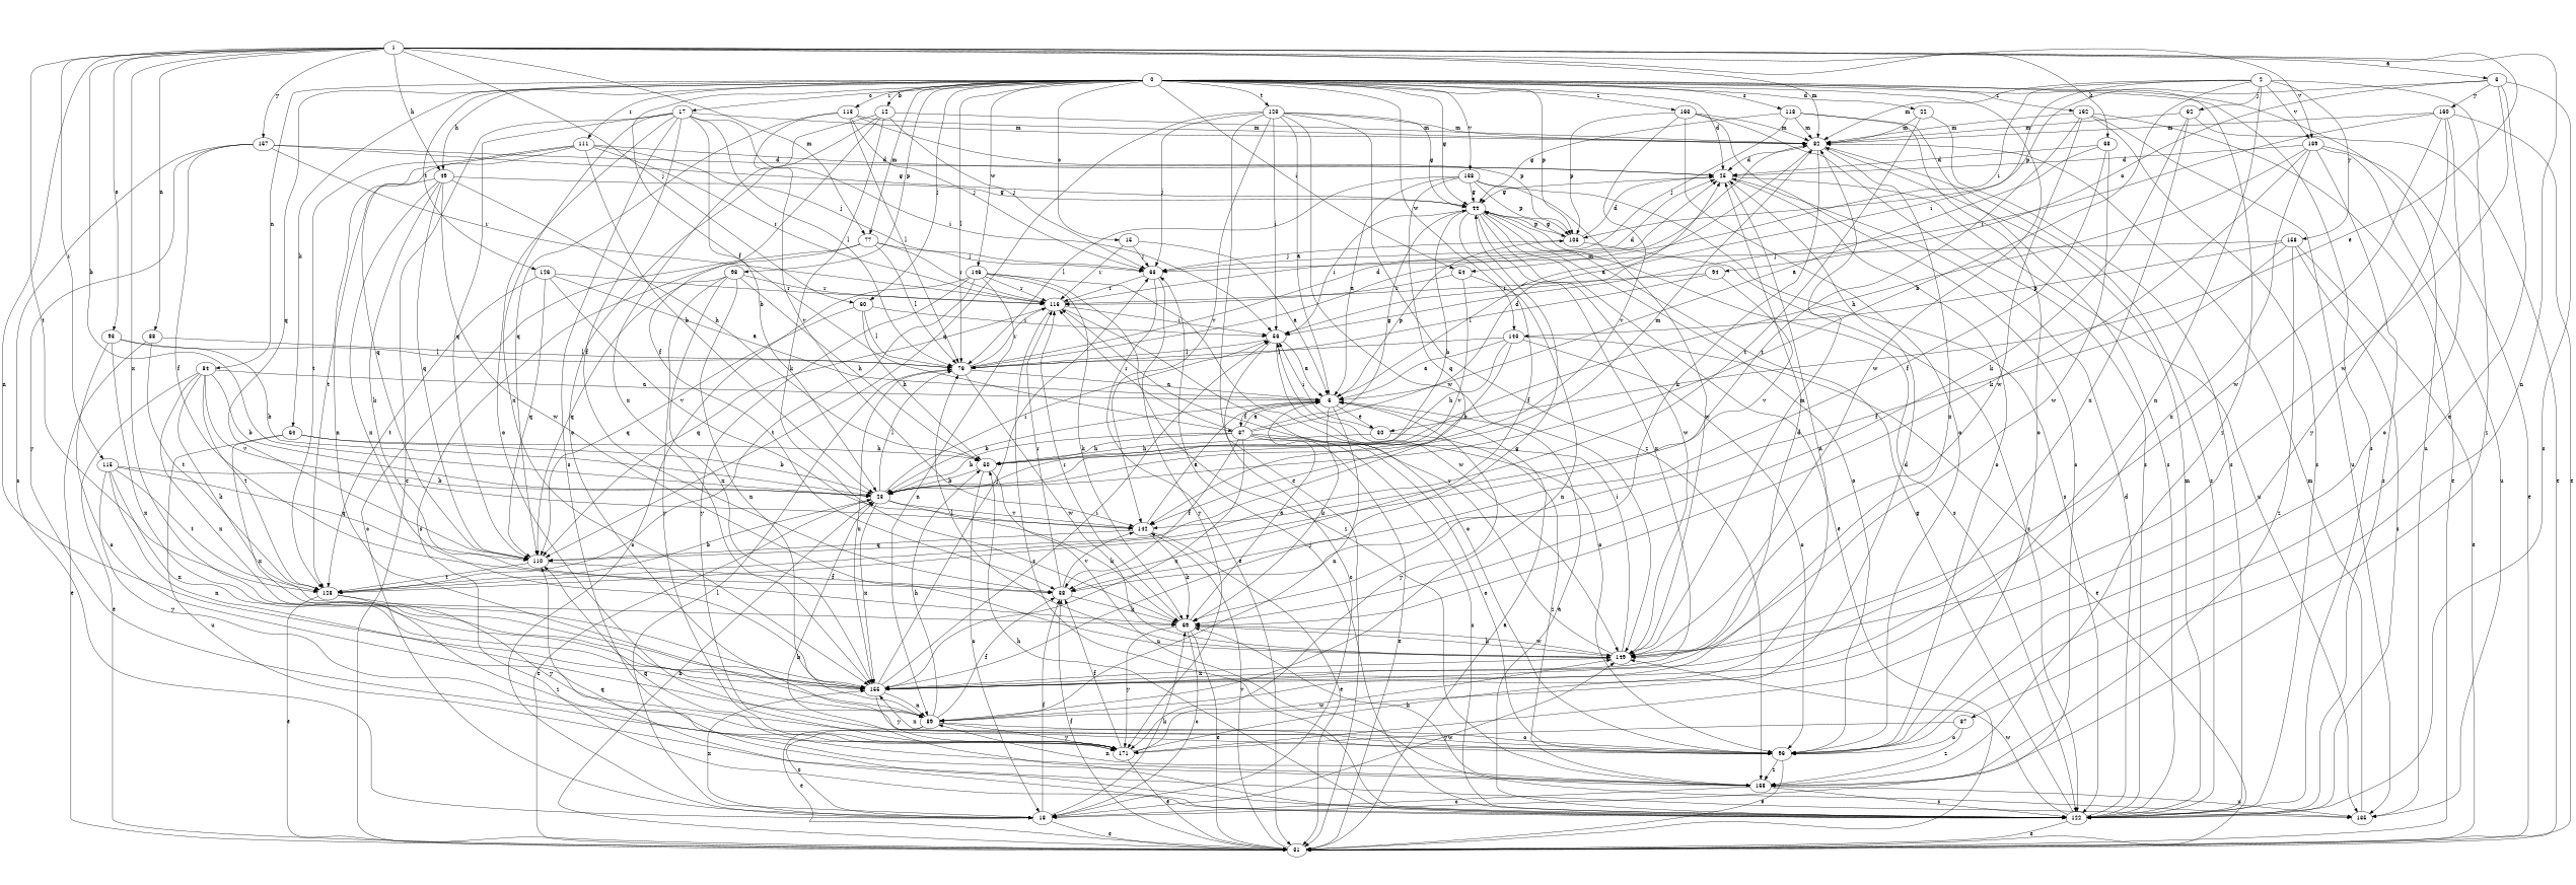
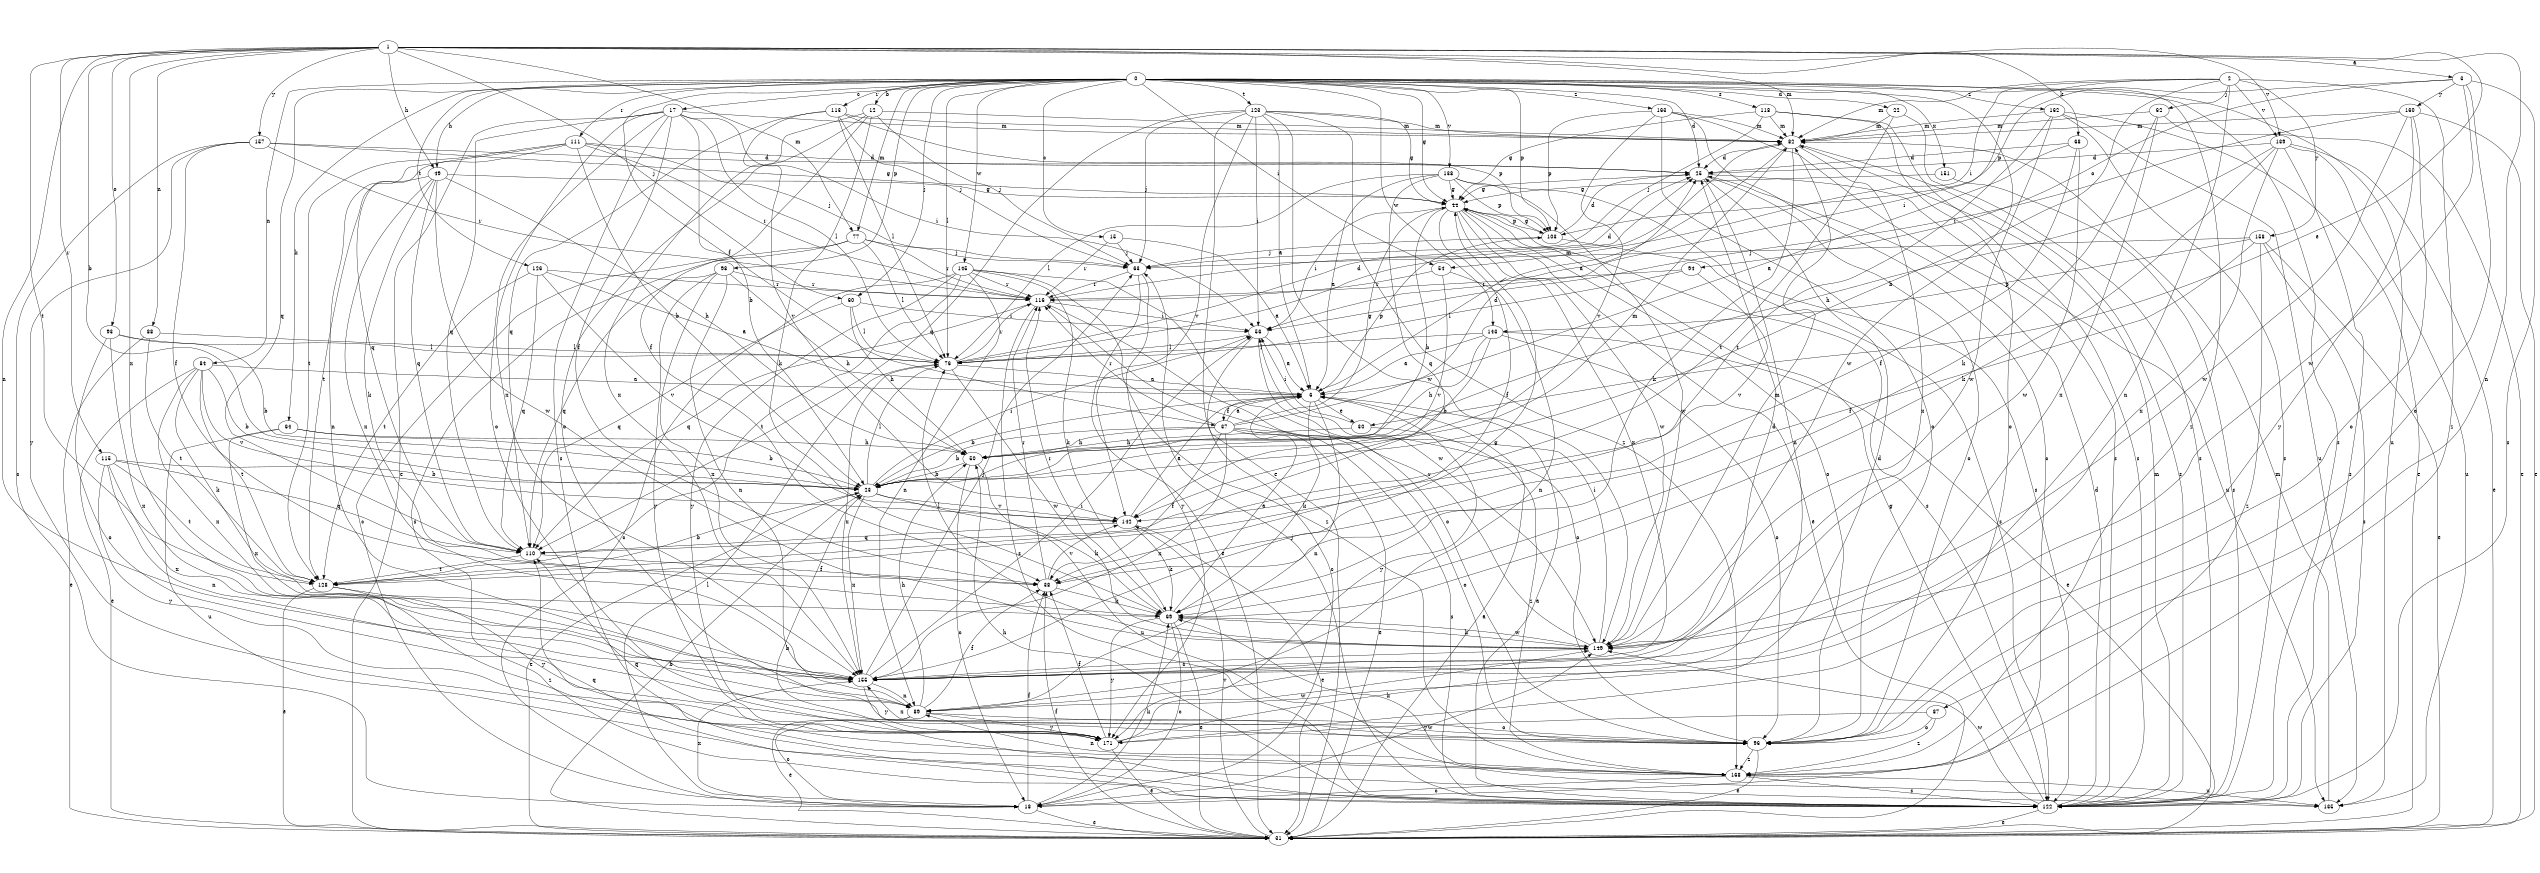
  strict digraph {
    0
    12
    15
    17
    22
    25
    37
    44
    49
    54
    60
    64
    76
    77
    84
    98
    103
    110
    111
    113
    118
    122
    123
    126
    135
    138
    143
-   146
+   146 [label=145]
    149
+   151
    162
    163
    168
    82
    155
    96
    69
    38
    63
    6
    116
    n42 [label=23]
    56
    31
    128
    89
    50
    142
    18
    n50 [label=171]
    1
    3
    30
    68
    87
    88
    93
    115
    139
    157
    94
    160
    2
    62
    158
    0 -> 12 [label=b]
    0 -> 15 [label=c]
    0 -> 17 [label=c]
    0 -> 22 [label=d]
    0 -> 25 [label=d]
    0 -> 37 [label=f]
    0 -> 44 [label=g]
    0 -> 49 [label=h]
    0 -> 54 [label=i]
    0 -> 60 [label=j]
    0 -> 64 [label=k]
    0 -> 76 [label=l]
    0 -> 77 [label=m]
    0 -> 84 [label=n]
    0 -> 98 [label=p]
    0 -> 103 [label=p]
    0 -> 110 [label=q]
    0 -> 111 [label=r]
    0 -> 113 [label=r]
    0 -> 118 [label=s]
    0 -> 122 [label=s]
    0 -> 123 [label=t]
    0 -> 126 [label=t]
    0 -> 135 [label=u]
    0 -> 138 [label=v]
    0 -> 143 [label=w]
    0 -> 146 [label=w]
    0 -> 149 [label=w]
+   0 -> 151 [label=x]
    0 -> 162 [label=z]
    0 -> 163 [label=z]
    0 -> 168 [label=z]
    12 -> 82 [label=m]
    12 -> 155 [label=x]
    12 -> 96 [label=o]
    12 -> 69 [label=k]
    12 -> 38 [label=f]
    12 -> 63 [label=j]
    15 -> 63 [label=j]
    15 -> 6 [label=a]
    15 -> 116 [label=r]
    17 -> 76 [label=l]
    17 -> 110 [label=q]
    17 -> 122 [label=s]
    17 -> 82 [label=m]
    17 -> 155 [label=x]
    17 -> 96 [label=o]
    17 -> 38 [label=f]
    17 -> n42 [label=b]
    17 -> 56 [label=i]
    17 -> 31 [label=e]
    22 -> 122 [label=s]
    22 -> 82 [label=m]
    22 -> 128 [label=t]
    25 -> 44 [label=g]
    25 -> 135 [label=u]
    25 -> 96 [label=o]
    25 -> 89 [label=n]
    37 -> 25 [label=d]
    37 -> 44 [label=g]
    37 -> 122 [label=s]
    37 -> 155 [label=x]
    37 -> 96 [label=o]
    37 -> 38 [label=f]
    37 -> 6 [label=a]
    37 -> 116 [label=r]
    37 -> n42 [label=b]
    37 -> 31 [label=e]
    37 -> 50 [label=h]
    44 -> 103 [label=p]
    44 -> 122 [label=s]
    44 -> 149 [label=w]
    44 -> 155 [label=x]
    44 -> 96 [label=o]
    44 -> 38 [label=f]
    44 -> n42 [label=b]
    44 -> 56 [label=i]
    44 -> 31 [label=e]
    49 -> 44 [label=g]
    49 -> 110 [label=q]
    49 -> 149 [label=w]
    49 -> 155 [label=x]
    49 -> 69 [label=k]
    49 -> 128 [label=t]
    49 -> 50 [label=h]
    54 -> 116 [label=r]
    54 -> 89 [label=n]
    54 -> 142 [label=v]
    60 -> 76 [label=l]
    60 -> 110 [label=q]
    60 -> 56 [label=i]
    60 -> 50 [label=h]
    64 -> 135 [label=u]
    64 -> 155 [label=x]
    64 -> n42 [label=b]
    64 -> 50 [label=h]
    76 -> 25 [label=d]
    76 -> 149 [label=w]
    76 -> 82 [label=m]
    76 -> 155 [label=x]
    76 -> 6 [label=a]
    76 -> 116 [label=r]
    77 -> 76 [label=l]
    77 -> 122 [label=s]
    77 -> 63 [label=j]
    77 -> 116 [label=r]
    77 -> 18 [label=c]
    84 -> 155 [label=x]
    84 -> 69 [label=k]
    84 -> 6 [label=a]
    84 -> n42 [label=b]
    84 -> 31 [label=e]
    84 -> 128 [label=t]
    84 -> 142 [label=v]
    98 -> 110 [label=q]
    98 -> 155 [label=x]
    98 -> 116 [label=r]
    98 -> 89 [label=n]
    98 -> 50 [label=h]
    98 -> n50 [label=y]
    103 -> 25 [label=d]
    103 -> 44 [label=g]
    103 -> 122 [label=s]
    103 -> 63 [label=j]
    110 -> 38 [label=f]
    110 -> 128 [label=t]
    111 -> 25 [label=d]
    111 -> 110 [label=q]
    111 -> 63 [label=j]
    111 -> 116 [label=r]
    111 -> n42 [label=b]
    111 -> 128 [label=t]
    111 -> 89 [label=n]
    113 -> 76 [label=l]
    113 -> 103 [label=p]
    113 -> 110 [label=q]
    113 -> 82 [label=m]
    113 -> 63 [label=j]
    113 -> 142 [label=v]
    118 -> 44 [label=g]
    118 -> 122 [label=s]
    118 -> 82 [label=m]
    118 -> 96 [label=o]
    118 -> 63 [label=j]
    122 -> 25 [label=d]
    122 -> 44 [label=g]
    122 -> 110 [label=q]
    122 -> 149 [label=w]
    122 -> 82 [label=m]
    122 -> 63 [label=j]
    122 -> 6 [label=a]
    122 -> n42 [label=b]
    122 -> 31 [label=e]
    122 -> 50 [label=h]
    123 -> 44 [label=g]
    123 -> 110 [label=q]
    123 -> 149 [label=w]
    123 -> 168 [label=z]
    123 -> 82 [label=m]
    123 -> 63 [label=j]
    123 -> 6 [label=a]
    123 -> 56 [label=i]
    123 -> 31 [label=e]
    123 -> 142 [label=v]
    126 -> 110 [label=q]
    126 -> 6 [label=a]
    126 -> 116 [label=r]
    126 -> 128 [label=t]
    126 -> 142 [label=v]
    135 -> 82 [label=m]
    138 -> 44 [label=g]
    138 -> 76 [label=l]
    138 -> 103 [label=p]
    138 -> 110 [label=q]
    138 -> 122 [label=s]
    138 -> 149 [label=w]
    138 -> 6 [label=a]
    143 -> 76 [label=l]
    143 -> 96 [label=o]
    143 -> 6 [label=a]
    143 -> n42 [label=b]
    143 -> 31 [label=e]
    143 -> 50 [label=h]
    146 -> 149 [label=w]
    146 -> 168 [label=z]
    146 -> 69 [label=k]
    146 -> 116 [label=r]
    146 -> 128 [label=t]
    146 -> 89 [label=n]
    146 -> 18 [label=c]
    146 -> n50 [label=y]
    149 -> 76 [label=l]
    149 -> 82 [label=m]
-   149 -> 155 [label=x]
+   149 -> 155 [label=c]
    149 -> 69 [label=k]
    149 -> 116 [label=r]
    149 -> 56 [label=i]
+   151 -> 44 [label=g]
+   151 -> 122 [label=s]
    162 -> 122 [label=s]
    162 -> 135 [label=u]
    162 -> 149 [label=w]
    162 -> 82 [label=m]
    162 -> 31 [label=e]
    162 -> 128 [label=t]
    163 -> 103 [label=p]
    163 -> 122 [label=s]
    163 -> 82 [label=m]
    163 -> 96 [label=o]
    163 -> 142 [label=v]
    163 -> 18 [label=c]
    168 -> 110 [label=q]
    168 -> 122 [label=s]
    168 -> 135 [label=u]
    168 -> 69 [label=k]
    168 -> 89 [label=n]
    168 -> 18 [label=c]
    82 -> 25 [label=d]
    82 -> 122 [label=s]
    82 -> 155 [label=x]
    82 -> 69 [label=k]
    82 -> 6 [label=a]
    155 -> 25 [label=d]
    155 -> 44 [label=g]
    155 -> 63 [label=j]
    155 -> 56 [label=i]
    155 -> 89 [label=n]
    155 -> n50 [label=y]
    96 -> 168 [label=z]
    96 -> 155 [label=x]
    96 -> 31 [label=e]
    69 -> 149 [label=w]
    69 -> 6 [label=a]
    69 -> 116 [label=r]
    69 -> 31 [label=e]
    69 -> 18 [label=c]
    69 -> n50 [label=y]
    38 -> 69 [label=k]
    38 -> 116 [label=r]
    38 -> 142 [label=v]
    63 -> 116 [label=r]
    63 -> 31 [label=e]
    63 -> n50 [label=y]
    6 -> 37 [label=f]
    6 -> 103 [label=p]
    6 -> 69 [label=k]
    6 -> n42 [label=b]
    6 -> 89 [label=n]
    6 -> n50 [label=y]
    6 -> 30 [label=e]
    116 -> 25 [label=d]
    116 -> 110 [label=q]
    116 -> 122 [label=s]
    116 -> 96 [label=o]
    116 -> 56 [label=i]
    n42 -> 76 [label=l]
    n42 -> 82 [label=m]
    n42 -> 155 [label=x]
    n42 -> 69 [label=k]
    n42 -> 56 [label=i]
    n42 -> 31 [label=e]
    n42 -> 142 [label=v]
    56 -> 76 [label=l]
    56 -> 96 [label=o]
    56 -> 6 [label=a]
    56 -> 18 [label=c]
    31 -> 38 [label=f]
    31 -> 6 [label=a]
    31 -> n42 [label=b]
    31 -> 142 [label=v]
    128 -> 168 [label=z]
    128 -> n42 [label=b]
    128 -> 31 [label=e]
    128 -> n50 [label=y]
    89 -> 96 [label=o]
    89 -> 38 [label=f]
    89 -> 31 [label=e]
    89 -> 50 [label=h]
    89 -> 18 [label=c]
    89 -> n50 [label=y]
    50 -> 135 [label=u]
    50 -> n42 [label=b]
    50 -> 18 [label=c]
    142 -> 110 [label=q]
    142 -> 69 [label=k]
    142 -> 6 [label=a]
    142 -> 31 [label=e]
    18 -> 76 [label=l]
    18 -> 149 [label=w]
    18 -> 155 [label=x]
    18 -> 69 [label=k]
    18 -> 38 [label=f]
    18 -> 31 [label=e]
    n50 -> 25 [label=d]
    n50 -> 149 [label=w]
    n50 -> 38 [label=f]
    n50 -> 31 [label=e]
    1 -> 49 [label=h]
    1 -> 60 [label=j]
    1 -> 77 [label=m]
    1 -> 82 [label=m]
    1 -> 155 [label=x]
    1 -> n42 [label=b]
    1 -> 128 [label=t]
    1 -> 89 [label=n]
    1 -> 3 [label=a]
    1 -> 30 [label=e]
    1 -> 68 [label=k]
    1 -> 87 [label=n]
    1 -> 88 [label=n]
    1 -> 93 [label=o]
    1 -> 115 [label=r]
    1 -> 139 [label=v]
    1 -> 157 [label=y]
    3 -> 103 [label=p]
    3 -> 122 [label=s]
    3 -> 149 [label=w]
    3 -> 96 [label=o]
    3 -> 94 [label=o]
    3 -> 160 [label=y]
    30 -> 168 [label=z]
    30 -> 56 [label=i]
    30 -> 50 [label=h]
    68 -> 25 [label=d]
    68 -> 149 [label=w]
    68 -> 38 [label=f]
    68 -> 6 [label=a]
    87 -> 168 [label=z]
    87 -> 96 [label=o]
    87 -> n50 [label=y]
    88 -> 76 [label=l]
    88 -> 31 [label=e]
    88 -> 128 [label=t]
    93 -> 76 [label=l]
    93 -> 155 [label=x]
    93 -> 96 [label=o]
    93 -> n42 [label=b]
    115 -> 110 [label=q]
    115 -> 155 [label=x]
    115 -> n42 [label=b]
    115 -> 128 [label=t]
    115 -> 89 [label=n]
    115 -> n50 [label=y]
    139 -> 25 [label=d]
    139 -> 122 [label=s]
    139 -> 135 [label=u]
    139 -> 155 [label=x]
    139 -> 69 [label=k]
    139 -> 31 [label=e]
    139 -> 50 [label=h]
    157 -> 25 [label=d]
    157 -> 44 [label=g]
    157 -> 38 [label=f]
    157 -> 116 [label=r]
    157 -> 18 [label=c]
    157 -> n50 [label=y]
    94 -> 76 [label=l]
    94 -> 116 [label=r]
    94 -> 142 [label=v]
    160 -> 149 [label=w]
    160 -> 82 [label=m]
    160 -> 96 [label=o]
    160 -> 56 [label=i]
    160 -> 31 [label=e]
    160 -> n50 [label=y]
    2 -> 54 [label=i]
    2 -> 168 [label=z]
    2 -> 82 [label=m]
    2 -> n42 [label=b]
    2 -> 56 [label=i]
    2 -> 89 [label=n]
    2 -> 139 [label=v]
    2 -> 62 [label=j]
    2 -> 158 [label=y]
    62 -> 82 [label=m]
    62 -> 155 [label=x]
    62 -> 69 [label=k]
    62 -> 31 [label=e]
    158 -> 122 [label=s]
    158 -> 143 [label=p]
    158 -> 168 [label=z]
    158 -> 38 [label=f]
    158 -> 63 [label=j]
    158 -> 31 [label=e]
  }
